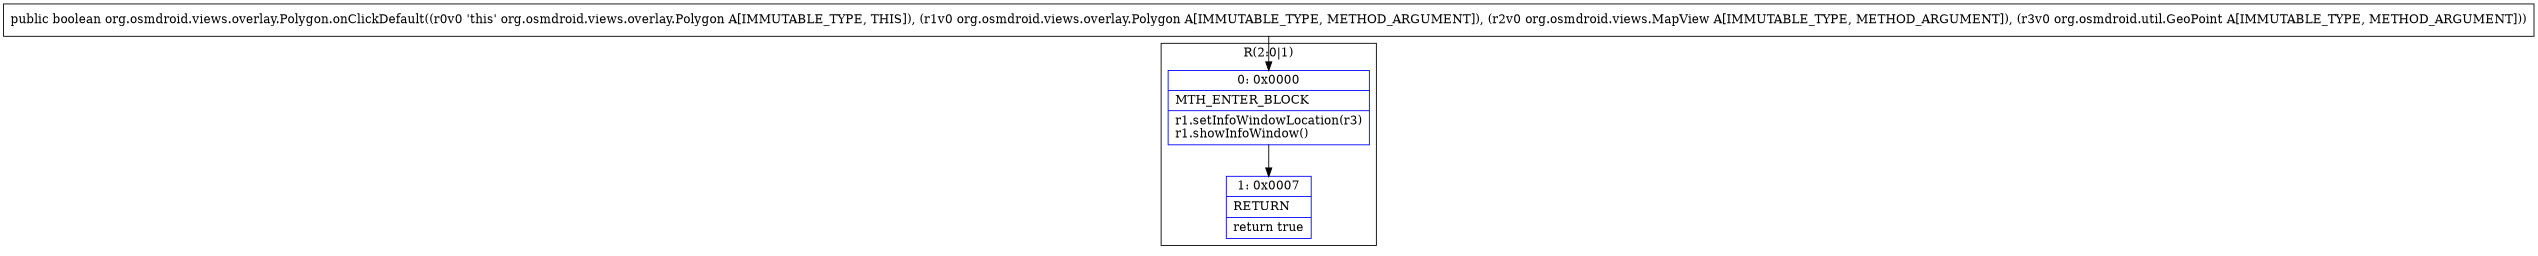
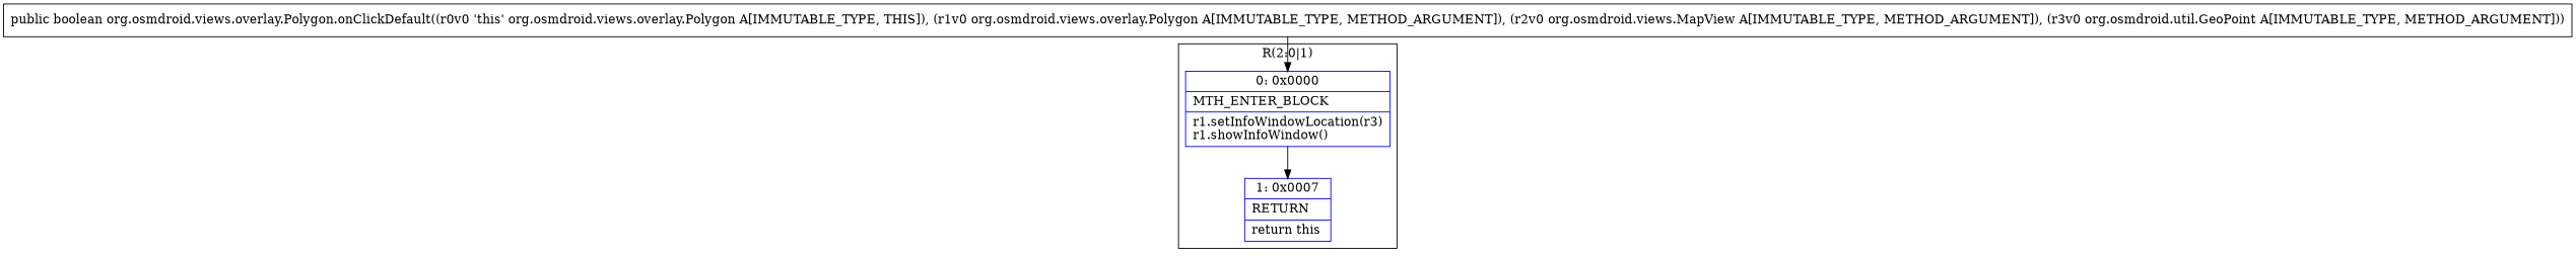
  digraph {
    node [color=blue shape=record]
    n1 [label="{0\:\ 0x0000|MTH_ENTER_BLOCK\l|r1.setInfoWindowLocation(r3)\lr1.showInfoWindow()\l}"]
-   n2 [label="{1\:\ 0x0007|RETURN\l|return true\l}"]
+   n2 [label="{1\:\ 0x0007|RETURN\l|return this\l}"]
    n3 [label="{public boolean org.osmdroid.views.overlay.Polygon.onClickDefault((r0v0 'this' org.osmdroid.views.overlay.Polygon A[IMMUTABLE_TYPE, THIS]), (r1v0 org.osmdroid.views.overlay.Polygon A[IMMUTABLE_TYPE, METHOD_ARGUMENT]), (r2v0 org.osmdroid.views.MapView A[IMMUTABLE_TYPE, METHOD_ARGUMENT]), (r3v0 org.osmdroid.util.GeoPoint A[IMMUTABLE_TYPE, METHOD_ARGUMENT])) }" color=""]
    subgraph cluster_1 {
      label="R(2:0|1)"
      n1
      n2
    }
    n1 -> n2
    n3 -> n1
  }
